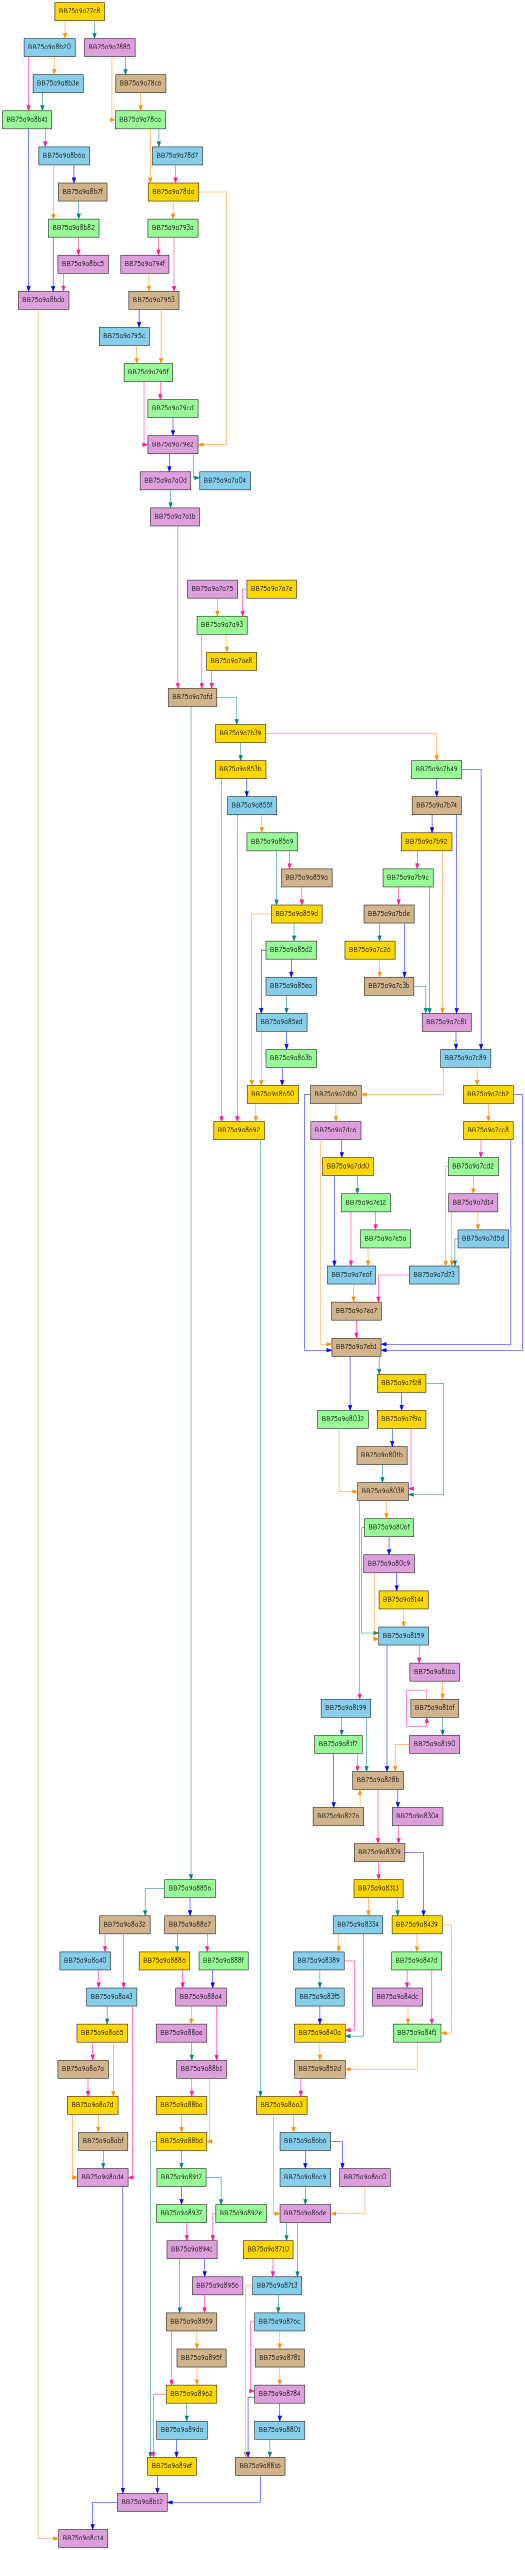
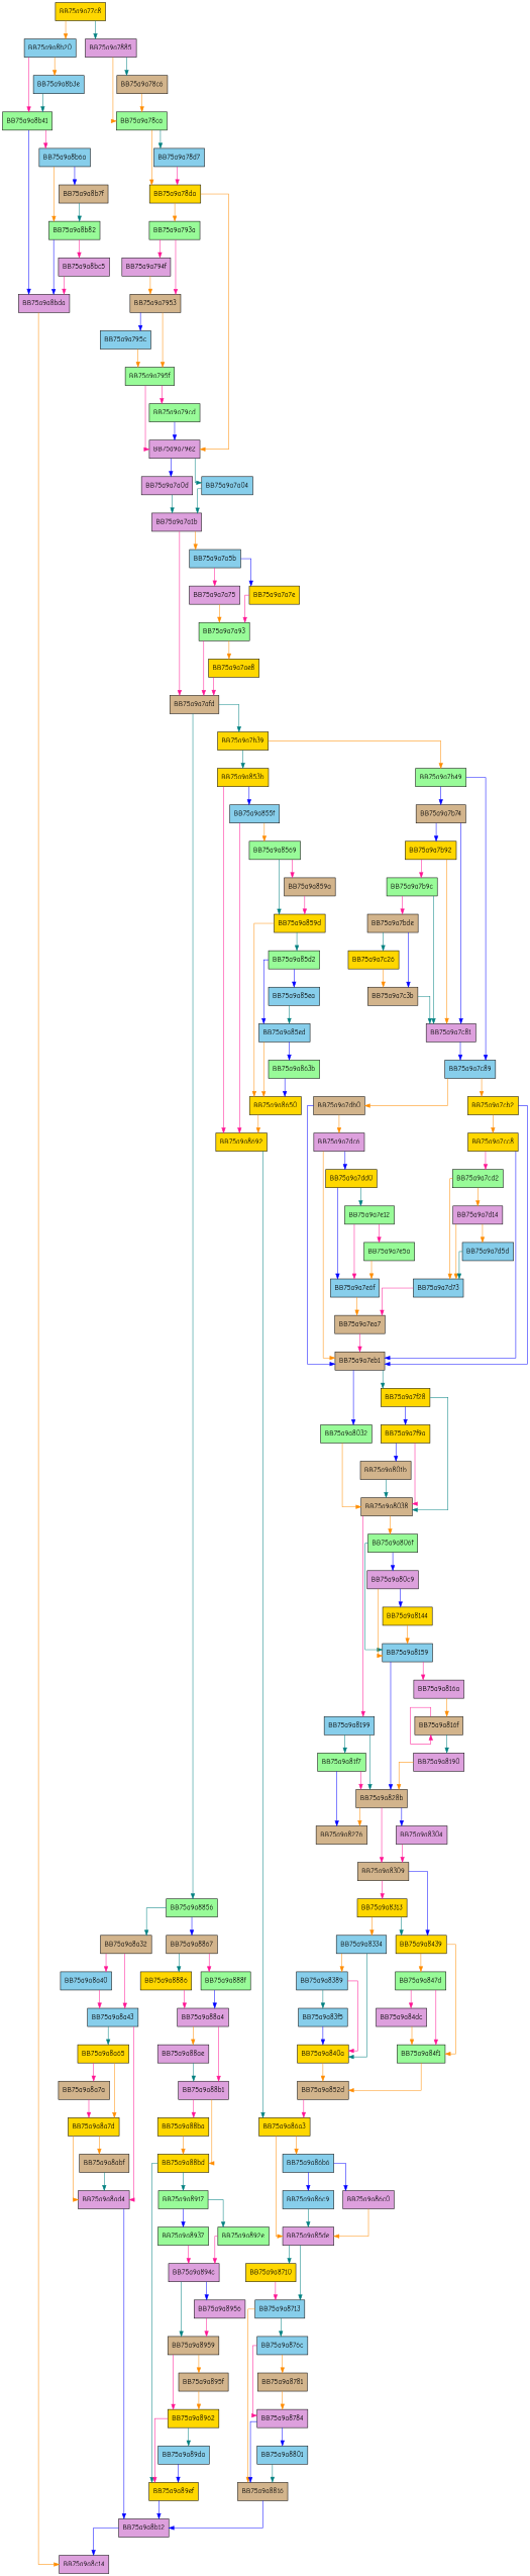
  digraph {
    fontname="Comic Neue"
    splines=ortho
    node [fillcolor=gold fontname="Comic Neue" shape=box style=filled]
    edge [color=darkorange fontname="Comic Neue"]
    BB75a9a8b20 [fillcolor=skyblue]
    BB75a9a77c8
    BB75a9a7885 [fillcolor=plum]
    BB75a9a8b41 [fillcolor=palegreen]
    BB75a9a8b3e [fillcolor=skyblue]
    BB75a9a78ca [fillcolor=palegreen]
    BB75a9a78c6 [fillcolor=tan]
    BB75a9a8bda [fillcolor=plum]
    BB75a9a8b6a [fillcolor=skyblue]
    BB75a9a78da
    BB75a9a78d7 [fillcolor=skyblue]
    BB75a9a79e2 [fillcolor=plum]
    BB75a9a793a [fillcolor=palegreen]
    BB75a9a7a0d [fillcolor=plum]
    BB75a9a7a04 [fillcolor=skyblue]
    BB75a9a7953 [fillcolor=tan]
    BB75a9a794f [fillcolor=plum]
    BB75a9a7a1b [fillcolor=plum]
    BB75a9a795f [fillcolor=palegreen]
    BB75a9a795c [fillcolor=skyblue]
    BB75a9a79cd [fillcolor=palegreen]
    BB75a9a7afd [fillcolor=tan]
+   BB75a9a7a5b [fillcolor=skyblue]
    BB75a9a8856 [fillcolor=palegreen]
    BB75a9a7b39
    BB75a9a7a7e
    BB75a9a7a75 [fillcolor=plum]
    BB75a9a8a32 [fillcolor=tan]
    BB75a9a8867 [fillcolor=tan]
    BB75a9a853b
    BB75a9a7b49 [fillcolor=palegreen]
    BB75a9a7a93 [fillcolor=palegreen]
    BB75a9a7ae8
    BB75a9a8a43 [fillcolor=skyblue]
    BB75a9a8a40 [fillcolor=skyblue]
    BB75a9a888f [fillcolor=palegreen]
    BB75a9a8886
    BB75a9a8692
    BB75a9a855f [fillcolor=skyblue]
    BB75a9a7c89 [fillcolor=skyblue]
    BB75a9a7b74 [fillcolor=tan]
    BB75a9a86a3
    BB75a9a8569 [fillcolor=palegreen]
    BB75a9a7db0 [fillcolor=tan]
    BB75a9a7cb2
    BB75a9a7c81 [fillcolor=plum]
    BB75a9a7b92
    BB75a9a7eb1 [fillcolor=tan]
    BB75a9a7dc6 [fillcolor=plum]
    BB75a9a7cc8
    BB75a9a7b9c [fillcolor=palegreen]
    BB75a9a7bde [fillcolor=tan]
    BB75a9a7c3b [fillcolor=tan]
    BB75a9a7c26
    BB75a9a8032 [fillcolor=palegreen]
    BB75a9a7f28
    BB75a9a7dd0
    BB75a9a7cd2 [fillcolor=palegreen]
    BB75a9a8038 [fillcolor=tan]
    BB75a9a7f9a
    BB75a9a7d73 [fillcolor=skyblue]
    BB75a9a7d14 [fillcolor=plum]
    BB75a9a7ea7 [fillcolor=tan]
    BB75a9a7d5d [fillcolor=skyblue]
    BB75a9a7e6f [fillcolor=skyblue]
    BB75a9a7e12 [fillcolor=palegreen]
    BB75a9a7e5a [fillcolor=palegreen]
    BB75a9a8199 [fillcolor=skyblue]
    BB75a9a806f [fillcolor=palegreen]
    BB75a9a801b [fillcolor=tan]
    BB75a9a828b [fillcolor=tan]
    BB75a9a81f7 [fillcolor=palegreen]
    BB75a9a8159 [fillcolor=skyblue]
    BB75a9a80c9 [fillcolor=plum]
    BB75a9a8309 [fillcolor=tan]
    BB75a9a8304 [fillcolor=plum]
    BB75a9a8276 [fillcolor=tan]
    BB75a9a816a [fillcolor=plum]
    BB75a9a8144
    BB75a9a816f [fillcolor=tan]
    BB75a9a8439
    BB75a9a8313
    BB75a9a8190 [fillcolor=plum]
    BB75a9a84f1 [fillcolor=palegreen]
    BB75a9a847d [fillcolor=palegreen]
    BB75a9a8334 [fillcolor=skyblue]
    BB75a9a852d [fillcolor=tan]
    BB75a9a84dc [fillcolor=plum]
    BB75a9a840a
    BB75a9a8389 [fillcolor=skyblue]
    BB75a9a83f5 [fillcolor=skyblue]
-   BB75a9a86de [fillcolor=plum]
+   BB75a9a86de [fillcolor=plum label=BB75a9a85de]
    BB75a9a86b6 [fillcolor=skyblue]
    BB75a9a8713 [fillcolor=skyblue]
    BB75a9a8710
    BB75a9a86c9 [fillcolor=skyblue]
    BB75a9a86c0 [fillcolor=plum]
    BB75a9a859d
    BB75a9a859a [fillcolor=tan]
    BB75a9a8650
    BB75a9a85d2 [fillcolor=palegreen]
    BB75a9a85ed [fillcolor=skyblue]
    BB75a9a85ea [fillcolor=skyblue]
    BB75a9a863b [fillcolor=palegreen]
    BB75a9a8816 [fillcolor=tan]
    BB75a9a876c [fillcolor=skyblue]
    BB75a9a8b12 [fillcolor=plum]
    BB75a9a8784 [fillcolor=plum]
    BB75a9a8781 [fillcolor=tan]
    BB75a9a8c14 [fillcolor=plum]
    BB75a9a8801 [fillcolor=skyblue]
    BB75a9a8ad4 [fillcolor=plum]
    BB75a9a8a65
    BB75a9a88a4 [fillcolor=plum]
    BB75a9a88b1 [fillcolor=plum]
    BB75a9a88ae [fillcolor=plum]
    BB75a9a88bd
    BB75a9a88ba
    BB75a9a89ef
    BB75a9a8917 [fillcolor=palegreen]
    BB75a9a8937 [fillcolor=palegreen]
    BB75a9a892e [fillcolor=palegreen]
    BB75a9a894c [fillcolor=plum]
    BB75a9a8959 [fillcolor=tan]
    BB75a9a8956 [fillcolor=plum]
    BB75a9a8962
    BB75a9a895f [fillcolor=tan]
    BB75a9a89da [fillcolor=skyblue]
    BB75a9a8a7d
    BB75a9a8a7a [fillcolor=tan]
    BB75a9a8abf [fillcolor=tan]
    BB75a9a8b82 [fillcolor=palegreen]
    BB75a9a8b7f [fillcolor=tan]
    BB75a9a8bc5 [fillcolor=plum]
    BB75a9a8b20 -> BB75a9a8b41 [color=deeppink]
    BB75a9a8b20 -> BB75a9a8b3e
    BB75a9a77c8 -> BB75a9a8b20
    BB75a9a77c8 -> BB75a9a7885 [color=teal]
    BB75a9a7885 -> BB75a9a78ca
    BB75a9a7885 -> BB75a9a78c6 [color=teal]
    BB75a9a8b41 -> BB75a9a8bda [color=blue]
    BB75a9a8b41 -> BB75a9a8b6a [color=deeppink]
    BB75a9a8b3e -> BB75a9a8b41 [color=teal]
    BB75a9a78ca -> BB75a9a78da
    BB75a9a78ca -> BB75a9a78d7 [color=teal]
    BB75a9a78c6 -> BB75a9a78ca
    BB75a9a8bda -> BB75a9a8c14
    BB75a9a8b6a -> BB75a9a8b82
    BB75a9a8b6a -> BB75a9a8b7f [color=blue]
    BB75a9a78da -> BB75a9a79e2
    BB75a9a78da -> BB75a9a793a
    BB75a9a78d7 -> BB75a9a78da [color=deeppink]
    BB75a9a79e2 -> BB75a9a7a0d [color=blue]
    BB75a9a79e2 -> BB75a9a7a04 [color=teal]
    BB75a9a793a -> BB75a9a7953 [color=deeppink]
    BB75a9a793a -> BB75a9a794f [color=deeppink]
    BB75a9a7a0d -> BB75a9a7a1b [color=teal]
+   BB75a9a7a04 -> BB75a9a7a1b [color=teal]
    BB75a9a7953 -> BB75a9a795f
    BB75a9a7953 -> BB75a9a795c [color=blue]
    BB75a9a794f -> BB75a9a7953
    BB75a9a7a1b -> BB75a9a7afd [color=deeppink]
+   BB75a9a7a1b -> BB75a9a7a5b
    BB75a9a795f -> BB75a9a79e2 [color=deeppink]
    BB75a9a795f -> BB75a9a79cd [color=deeppink]
    BB75a9a795c -> BB75a9a795f
    BB75a9a79cd -> BB75a9a79e2 [color=blue]
    BB75a9a7afd -> BB75a9a8856 [color=teal]
    BB75a9a7afd -> BB75a9a7b39 [color=teal]
+   BB75a9a7a5b -> BB75a9a7a7e [color=blue]
+   BB75a9a7a5b -> BB75a9a7a75 [color=deeppink]
    BB75a9a8856 -> BB75a9a8a32 [color=teal]
    BB75a9a8856 -> BB75a9a8867 [color=blue]
    BB75a9a7b39 -> BB75a9a853b [color=teal]
    BB75a9a7b39 -> BB75a9a7b49
    BB75a9a7a7e -> BB75a9a7a93 [color=deeppink]
    BB75a9a7a75 -> BB75a9a7a93
    BB75a9a8a32 -> BB75a9a8a43 [color=deeppink]
    BB75a9a8a32 -> BB75a9a8a40 [color=deeppink]
    BB75a9a8867 -> BB75a9a888f [color=deeppink]
    BB75a9a8867 -> BB75a9a8886 [color=teal]
    BB75a9a853b -> BB75a9a8692 [color=deeppink]
    BB75a9a853b -> BB75a9a855f [color=blue]
    BB75a9a7b49 -> BB75a9a7c89 [color=blue]
    BB75a9a7b49 -> BB75a9a7b74 [color=blue]
    BB75a9a7a93 -> BB75a9a7afd [color=deeppink]
    BB75a9a7a93 -> BB75a9a7ae8
    BB75a9a7ae8 -> BB75a9a7afd [color=deeppink]
    BB75a9a8a43 -> BB75a9a8ad4 [color=deeppink]
    BB75a9a8a43 -> BB75a9a8a65 [color=teal]
    BB75a9a8a40 -> BB75a9a8a43 [color=deeppink]
    BB75a9a888f -> BB75a9a88a4 [color=blue]
    BB75a9a8886 -> BB75a9a88a4 [color=deeppink]
    BB75a9a8692 -> BB75a9a86a3 [color=teal]
    BB75a9a855f -> BB75a9a8692 [color=deeppink]
    BB75a9a855f -> BB75a9a8569
    BB75a9a7c89 -> BB75a9a7db0
    BB75a9a7c89 -> BB75a9a7cb2
    BB75a9a7b74 -> BB75a9a7c81 [color=blue]
    BB75a9a7b74 -> BB75a9a7b92 [color=blue]
    BB75a9a86a3 -> BB75a9a86de
    BB75a9a86a3 -> BB75a9a86b6
    BB75a9a8569 -> BB75a9a859d [color=teal]
    BB75a9a8569 -> BB75a9a859a [color=deeppink]
    BB75a9a7db0 -> BB75a9a7eb1 [color=blue]
    BB75a9a7db0 -> BB75a9a7dc6
    BB75a9a7cb2 -> BB75a9a7eb1 [color=blue]
    BB75a9a7cb2 -> BB75a9a7cc8
    BB75a9a7c81 -> BB75a9a7c89 [color=blue]
    BB75a9a7b92 -> BB75a9a7c81
    BB75a9a7b92 -> BB75a9a7b9c [color=deeppink]
    BB75a9a7eb1 -> BB75a9a8032 [color=blue]
    BB75a9a7eb1 -> BB75a9a7f28 [color=teal]
    BB75a9a7dc6 -> BB75a9a7eb1
    BB75a9a7dc6 -> BB75a9a7dd0 [color=blue]
    BB75a9a7cc8 -> BB75a9a7eb1 [color=blue]
    BB75a9a7cc8 -> BB75a9a7cd2 [color=deeppink]
    BB75a9a7b9c -> BB75a9a7c81 [color=teal]
    BB75a9a7b9c -> BB75a9a7bde [color=deeppink]
    BB75a9a7bde -> BB75a9a7c3b [color=blue]
    BB75a9a7bde -> BB75a9a7c26 [color=teal]
    BB75a9a7c3b -> BB75a9a7c81 [color=teal]
    BB75a9a7c26 -> BB75a9a7c3b
    BB75a9a8032 -> BB75a9a8038
    BB75a9a7f28 -> BB75a9a8038 [color=teal]
    BB75a9a7f28 -> BB75a9a7f9a [color=blue]
    BB75a9a7dd0 -> BB75a9a7e6f [color=blue]
    BB75a9a7dd0 -> BB75a9a7e12 [color=teal]
    BB75a9a7cd2 -> BB75a9a7d73
    BB75a9a7cd2 -> BB75a9a7d14
    BB75a9a8038 -> BB75a9a8199 [color=deeppink]
    BB75a9a8038 -> BB75a9a806f
    BB75a9a7f9a -> BB75a9a8038 [color=deeppink]
    BB75a9a7f9a -> BB75a9a801b [color=blue]
    BB75a9a7d73 -> BB75a9a7ea7 [color=deeppink]
    BB75a9a7d14 -> BB75a9a7d73
    BB75a9a7d14 -> BB75a9a7d5d
    BB75a9a7ea7 -> BB75a9a7eb1 [color=deeppink]
    BB75a9a7d5d -> BB75a9a7d73 [color=teal]
    BB75a9a7e6f -> BB75a9a7ea7
    BB75a9a7e12 -> BB75a9a7e6f [color=deeppink]
    BB75a9a7e12 -> BB75a9a7e5a [color=deeppink]
    BB75a9a7e5a -> BB75a9a7e6f
    BB75a9a8199 -> BB75a9a828b [color=teal]
    BB75a9a8199 -> BB75a9a81f7 [color=teal]
    BB75a9a806f -> BB75a9a8159 [color=teal]
    BB75a9a806f -> BB75a9a80c9 [color=blue]
    BB75a9a801b -> BB75a9a8038 [color=teal]
    BB75a9a828b -> BB75a9a8309 [color=deeppink]
    BB75a9a828b -> BB75a9a8304 [color=blue]
    BB75a9a81f7 -> BB75a9a828b [color=deeppink]
    BB75a9a81f7 -> BB75a9a8276 [color=blue]
    BB75a9a8159 -> BB75a9a828b [color=blue]
    BB75a9a8159 -> BB75a9a816a [color=deeppink]
    BB75a9a80c9 -> BB75a9a8159
    BB75a9a80c9 -> BB75a9a8144 [color=blue]
    BB75a9a8309 -> BB75a9a8439 [color=blue]
    BB75a9a8309 -> BB75a9a8313 [color=deeppink]
    BB75a9a8304 -> BB75a9a8309 [color=deeppink]
-   BB75a9a8276 -> BB75a9a828b
+   BB75a9a828b -> BB75a9a8276
    BB75a9a816a -> BB75a9a816f
    BB75a9a8144 -> BB75a9a8159
    BB75a9a816f -> BB75a9a816f [color=deeppink]
    BB75a9a816f -> BB75a9a8190 [color=teal]
    BB75a9a8439 -> BB75a9a84f1
    BB75a9a8439 -> BB75a9a847d
    BB75a9a8313 -> BB75a9a8439 [color=teal]
    BB75a9a8313 -> BB75a9a8334
    BB75a9a8190 -> BB75a9a828b
    BB75a9a84f1 -> BB75a9a852d
    BB75a9a847d -> BB75a9a84f1 [color=deeppink]
    BB75a9a847d -> BB75a9a84dc [color=deeppink]
    BB75a9a8334 -> BB75a9a840a [color=teal]
    BB75a9a8334 -> BB75a9a8389
    BB75a9a852d -> BB75a9a86a3 [color=deeppink]
    BB75a9a84dc -> BB75a9a84f1
    BB75a9a840a -> BB75a9a852d
    BB75a9a8389 -> BB75a9a840a [color=deeppink]
    BB75a9a8389 -> BB75a9a83f5 [color=teal]
    BB75a9a83f5 -> BB75a9a840a [color=blue]
    BB75a9a86de -> BB75a9a8713 [color=teal]
    BB75a9a86de -> BB75a9a8710 [color=teal]
    BB75a9a86b6 -> BB75a9a86c9 [color=blue]
    BB75a9a86b6 -> BB75a9a86c0 [color=blue]
    BB75a9a8713 -> BB75a9a8816
    BB75a9a8713 -> BB75a9a876c [color=teal]
    BB75a9a8710 -> BB75a9a8713 [color=deeppink]
    BB75a9a86c9 -> BB75a9a86de [color=teal]
    BB75a9a86c0 -> BB75a9a86de
    BB75a9a859d -> BB75a9a8650
    BB75a9a859d -> BB75a9a85d2 [color=teal]
    BB75a9a859a -> BB75a9a859d [color=deeppink]
    BB75a9a8650 -> BB75a9a8692
    BB75a9a85d2 -> BB75a9a85ed [color=blue]
    BB75a9a85d2 -> BB75a9a85ea [color=blue]
    BB75a9a85ed -> BB75a9a8650
    BB75a9a85ed -> BB75a9a863b [color=blue]
    BB75a9a85ea -> BB75a9a85ed [color=teal]
    BB75a9a863b -> BB75a9a8650 [color=blue]
    BB75a9a8816 -> BB75a9a8b12 [color=blue]
    BB75a9a876c -> BB75a9a8784 [color=deeppink]
    BB75a9a876c -> BB75a9a8781
    BB75a9a8b12 -> BB75a9a8c14 [color=blue]
    BB75a9a8784 -> BB75a9a8816 [color=blue]
    BB75a9a8784 -> BB75a9a8801 [color=blue]
    BB75a9a8781 -> BB75a9a8784
    BB75a9a8801 -> BB75a9a8816 [color=teal]
    BB75a9a8ad4 -> BB75a9a8b12 [color=blue]
    BB75a9a8a65 -> BB75a9a8a7d
    BB75a9a8a65 -> BB75a9a8a7a [color=deeppink]
    BB75a9a88a4 -> BB75a9a88b1 [color=deeppink]
    BB75a9a88a4 -> BB75a9a88ae
    BB75a9a88b1 -> BB75a9a88bd
    BB75a9a88b1 -> BB75a9a88ba [color=deeppink]
    BB75a9a88ae -> BB75a9a88b1 [color=teal]
    BB75a9a88bd -> BB75a9a89ef [color=teal]
    BB75a9a88bd -> BB75a9a8917 [color=teal]
    BB75a9a88ba -> BB75a9a88bd
    BB75a9a89ef -> BB75a9a8b12 [color=blue]
    BB75a9a8917 -> BB75a9a8937 [color=blue]
    BB75a9a8917 -> BB75a9a892e [color=teal]
    BB75a9a8937 -> BB75a9a894c [color=deeppink]
    BB75a9a892e -> BB75a9a894c [color=deeppink]
    BB75a9a894c -> BB75a9a8959 [color=teal]
    BB75a9a894c -> BB75a9a8956 [color=blue]
    BB75a9a8959 -> BB75a9a8962 [color=deeppink]
    BB75a9a8959 -> BB75a9a895f
    BB75a9a8956 -> BB75a9a8959 [color=deeppink]
    BB75a9a8962 -> BB75a9a89ef [color=deeppink]
    BB75a9a8962 -> BB75a9a89da [color=teal]
    BB75a9a895f -> BB75a9a8962
    BB75a9a89da -> BB75a9a89ef [color=blue]
    BB75a9a8a7d -> BB75a9a8ad4
    BB75a9a8a7d -> BB75a9a8abf
    BB75a9a8a7a -> BB75a9a8a7d [color=deeppink]
    BB75a9a8abf -> BB75a9a8ad4 [color=teal]
    BB75a9a8b82 -> BB75a9a8bda [color=blue]
    BB75a9a8b82 -> BB75a9a8bc5 [color=deeppink]
    BB75a9a8b7f -> BB75a9a8b82 [color=teal]
    BB75a9a8bc5 -> BB75a9a8bda [color=deeppink]
  }
